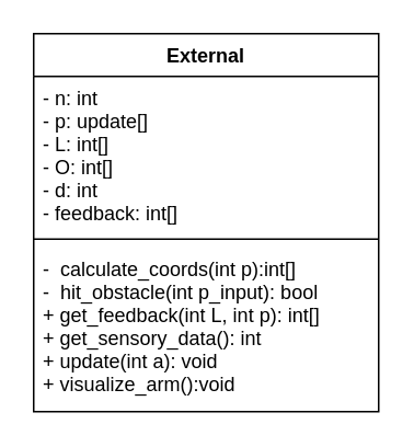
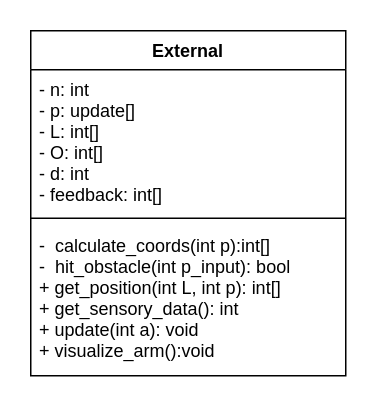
  <mxCell id="0" />
  <mxCell id="1" parent="0" />
  <mxCell id="2" value="External" style="swimlane;fontStyle=1;align=center;verticalAlign=top;childLayout=stackLayout;horizontal=1;startSize=26;horizontalStack=0;resizeParent=1;resizeParentMax=0;resizeLast=0;collapsible=1;marginBottom=0;" parent="1" vertex="1"><mxGeometry x="20" y="20" width="210" height="230" as="geometry" /></mxCell>
  <mxCell id="3" value="- n: int&#10;- p: update[]&#10;- L: int[]&#10;- O: int[]&#10;- d: int&#10;- feedback: int[]&#10;" style="text;align=left;verticalAlign=top;spacingLeft=4;spacingRight=4;overflow=hidden;rotatable=0;points=[[0,0.5],[1,0.5]];portConstraint=eastwest;" parent="2" vertex="1"><mxGeometry y="26" width="210" height="94" as="geometry" /></mxCell>
  <mxCell id="4" value="" style="line;strokeWidth=1;fillColor=none;align=left;verticalAlign=middle;spacingTop=-1;spacingLeft=3;spacingRight=3;rotatable=0;labelPosition=right;points=[];portConstraint=eastwest;strokeColor=inherit;" parent="2" vertex="1"><mxGeometry y="120" width="210" height="10" as="geometry" /></mxCell>
- <mxCell id="5" value="-  calculate_coords(int p):int[]&#10;-  hit_obstacle(int p_input): bool&#10;+ get_feedback(int L, int p): int[]&#10;+ get_sensory_data(): int&#10;+ update(int a): void&#10;+ visualize_arm():void" style="text;strokeColor=none;fillColor=none;align=left;verticalAlign=top;spacingLeft=4;spacingRight=4;overflow=hidden;rotatable=0;points=[[0,0.5],[1,0.5]];portConstraint=eastwest;" parent="2" vertex="1"><mxGeometry y="130" width="210" height="100" as="geometry" /></mxCell>
+ <mxCell id="5" value="-  calculate_coords(int p):int[]&#10;-  hit_obstacle(int p_input): bool&#10;+ get_position(int L, int p): int[]&#10;+ get_sensory_data(): int&#10;+ update(int a): void&#10;+ visualize_arm():void" style="text;strokeColor=none;fillColor=none;align=left;verticalAlign=top;spacingLeft=4;spacingRight=4;overflow=hidden;rotatable=0;points=[[0,0.5],[1,0.5]];portConstraint=eastwest;" parent="2" vertex="1"><mxGeometry y="130" width="210" height="100" as="geometry" /></mxCell>
